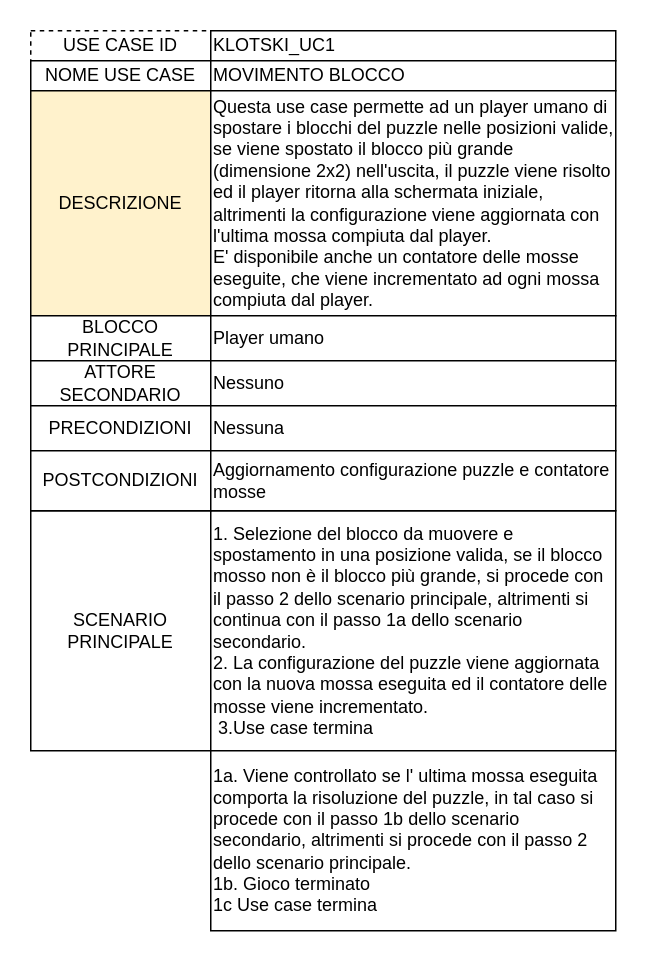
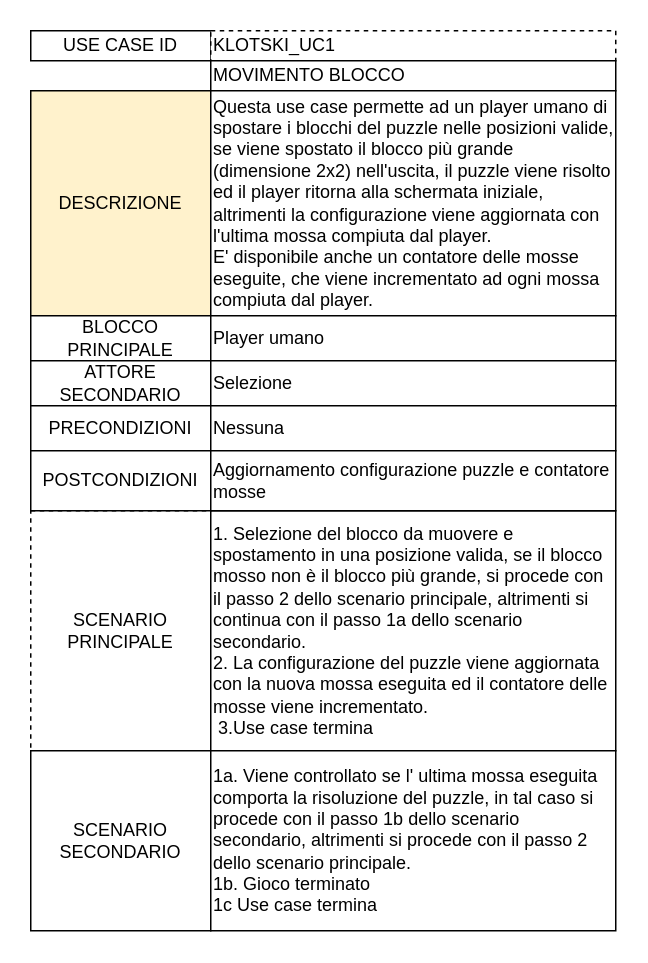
  <mxCell id="0" />
  <mxCell id="1" parent="0" />
- <mxCell id="2" value="USE CASE ID" style="rounded=0;whiteSpace=wrap;html=1;dashed=1;" parent="1" vertex="1"><mxGeometry x="20" y="20" width="120" height="20" as="geometry" /></mxCell>
- <mxCell id="3" value="KLOTSKI_UC1" style="rounded=0;whiteSpace=wrap;html=1;align=left;" parent="1" vertex="1"><mxGeometry x="140" y="20" width="270" height="20" as="geometry" /></mxCell>
- <mxCell id="4" value="NOME USE CASE" style="rounded=0;whiteSpace=wrap;html=1;" parent="1" vertex="1"><mxGeometry x="20" y="40" width="120" height="20" as="geometry" /></mxCell>
+ <mxCell id="2" value="USE CASE ID" style="rounded=0;whiteSpace=wrap;html=1;" parent="1" vertex="1"><mxGeometry x="20" y="20" width="120" height="20" as="geometry" /></mxCell>
+ <mxCell id="3" value="KLOTSKI_UC1" style="rounded=0;whiteSpace=wrap;html=1;align=left;dashed=1;" parent="1" vertex="1"><mxGeometry x="140" y="20" width="270" height="20" as="geometry" /></mxCell>
  <mxCell id="5" value="MOVIMENTO BLOCCO" style="rounded=0;whiteSpace=wrap;html=1;align=left;" parent="1" vertex="1"><mxGeometry x="140" y="40" width="270" height="20" as="geometry" /></mxCell>
  <mxCell id="6" value="DESCRIZIONE" style="rounded=0;whiteSpace=wrap;html=1;fillColor=#fff2cc;" parent="1" vertex="1"><mxGeometry x="20" y="60" width="120" height="150" as="geometry" /></mxCell>
  <mxCell id="7" value="Questa use case permette ad un player umano di spostare i blocchi del puzzle nelle posizioni valide, se viene spostato il blocco più grande (dimensione 2x2) nell'uscita, il puzzle viene risolto ed il player ritorna alla schermata iniziale, altrimenti la configurazione viene aggiornata con l'ultima mossa compiuta dal player.&lt;br&gt;E' disponibile anche un contatore delle mosse eseguite, che viene incrementato ad ogni mossa compiuta dal player." style="rounded=0;whiteSpace=wrap;html=1;align=left;" parent="1" vertex="1"><mxGeometry x="140" y="60" width="270" height="150" as="geometry" /></mxCell>
  <mxCell id="8" value="BLOCCO PRINCIPALE" style="rounded=0;whiteSpace=wrap;html=1;" parent="1" vertex="1"><mxGeometry x="20" y="210" width="120" height="30" as="geometry" /></mxCell>
  <mxCell id="9" value="Player umano" style="rounded=0;whiteSpace=wrap;html=1;align=left;" parent="1" vertex="1"><mxGeometry x="140" y="210" width="270" height="30" as="geometry" /></mxCell>
  <mxCell id="10" value="ATTORE SECONDARIO" style="rounded=0;whiteSpace=wrap;html=1;" parent="1" vertex="1"><mxGeometry x="20" y="240" width="120" height="30" as="geometry" /></mxCell>
- <mxCell id="11" value="Nessuno" style="rounded=0;whiteSpace=wrap;html=1;align=left;" parent="1" vertex="1"><mxGeometry x="140" y="240" width="270" height="30" as="geometry" /></mxCell>
- <mxCell id="12" value="SCENARIO PRINCIPALE" style="rounded=0;whiteSpace=wrap;html=1;" parent="1" vertex="1"><mxGeometry x="20" y="340" width="120" height="160" as="geometry" /></mxCell>
+ <mxCell id="11" value="Selezione" style="rounded=0;whiteSpace=wrap;html=1;align=left;" parent="1" vertex="1"><mxGeometry x="140" y="240" width="270" height="30" as="geometry" /></mxCell>
+ <mxCell id="12" value="SCENARIO PRINCIPALE" style="rounded=0;whiteSpace=wrap;html=1;dashed=1;" parent="1" vertex="1"><mxGeometry x="20" y="340" width="120" height="160" as="geometry" /></mxCell>
  <mxCell id="13" value="1. Selezione del blocco da muovere e spostamento in una posizione valida, se il blocco mosso non è il blocco più grande, si procede con il passo 2 dello scenario principale, altrimenti si continua con il passo 1a dello scenario secondario.&lt;br&gt;2. La configurazione del puzzle viene aggiornata con la nuova mossa eseguita ed il contatore delle mosse viene incrementato.&lt;br&gt;&amp;nbsp;3.Use case termina" style="rounded=0;whiteSpace=wrap;html=1;align=left;" parent="1" vertex="1"><mxGeometry x="140" y="340" width="270" height="160" as="geometry" /></mxCell>
+ <mxCell id="14" value="SCENARIO SECONDARIO" style="rounded=0;whiteSpace=wrap;html=1;" parent="1" vertex="1"><mxGeometry x="20" y="500" width="120" height="120" as="geometry" /></mxCell>
  <mxCell id="15" value="1a. Viene controllato se l' ultima mossa eseguita comporta la risoluzione del puzzle, in tal caso si procede con il passo 1b dello scenario secondario, altrimenti si procede con il passo 2 dello scenario principale.&lt;br&gt;1b. Gioco terminato&lt;br&gt;1c Use case termina" style="rounded=0;whiteSpace=wrap;html=1;align=left;" parent="1" vertex="1"><mxGeometry x="140" y="500" width="270" height="120" as="geometry" /></mxCell>
  <mxCell id="16" value="PRECONDIZIONI" style="rounded=0;whiteSpace=wrap;html=1;" parent="1" vertex="1"><mxGeometry x="20" y="270" width="120" height="30" as="geometry" /></mxCell>
  <mxCell id="17" value="Nessuna" style="rounded=0;whiteSpace=wrap;html=1;align=left;" parent="1" vertex="1"><mxGeometry x="140" y="270" width="270" height="30" as="geometry" /></mxCell>
  <mxCell id="18" value="POSTCONDIZIONI" style="rounded=0;whiteSpace=wrap;html=1;" parent="1" vertex="1"><mxGeometry x="20" y="300" width="120" height="40" as="geometry" /></mxCell>
  <mxCell id="19" value="Aggiornamento configurazione puzzle e contatore mosse" style="rounded=0;whiteSpace=wrap;html=1;align=left;" parent="1" vertex="1"><mxGeometry x="140" y="300" width="270" height="40" as="geometry" /></mxCell>
